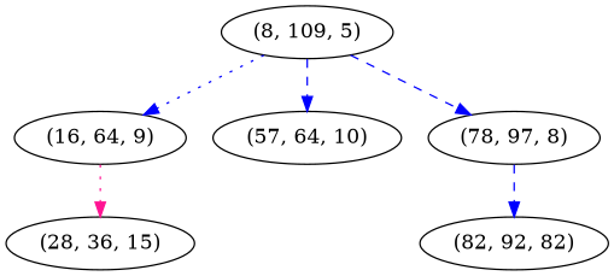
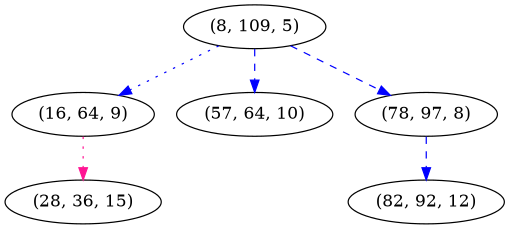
  digraph {
    edge [color=blue style=dashed]
    n1 [label="(16, 64, 9)"]
    "(8, 109, 5)"
    "(57, 64, 10)"
    "(78, 97, 8)"
    "(28, 36, 15)"
-   "(82, 92, 12)" [label="(82, 92, 82)"]
+   "(82, 92, 12)"
    n1 -> "(28, 36, 15)" [color=deeppink style=dotted]
    "(8, 109, 5)" -> n1 [style=dotted]
    "(8, 109, 5)" -> "(57, 64, 10)"
    "(8, 109, 5)" -> "(78, 97, 8)"
    "(78, 97, 8)" -> "(82, 92, 12)"
  }
